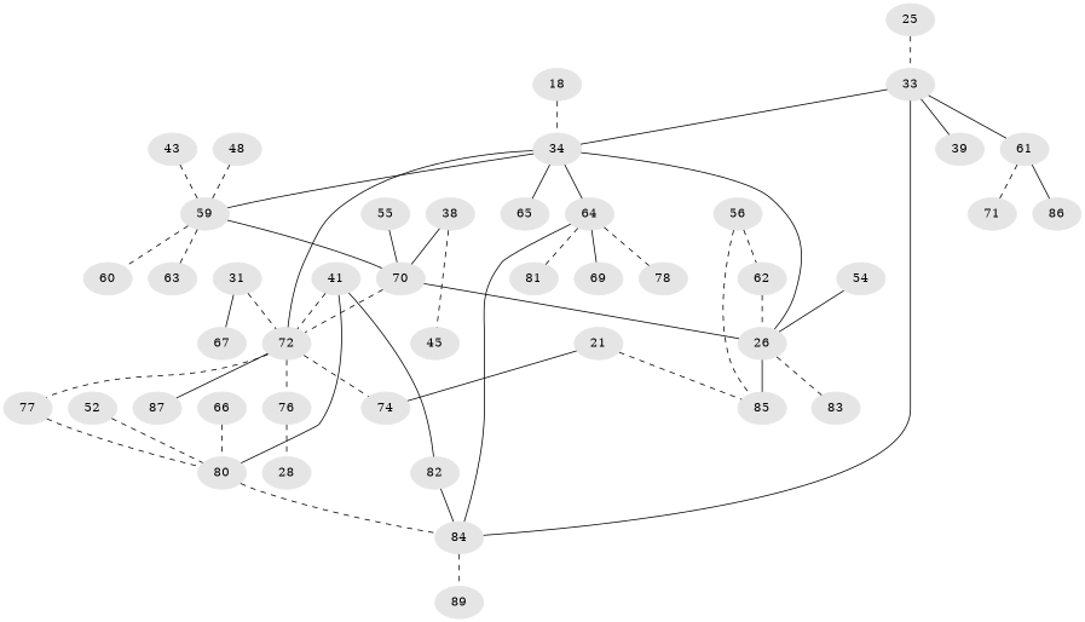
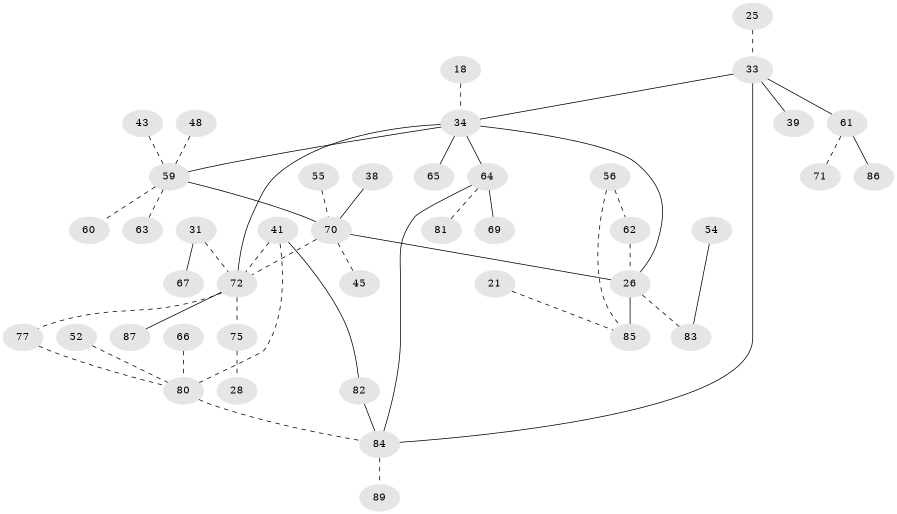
  graph {
    node [color=gray90 style=filled]
    edge [style=dashed]
    34 [super="+2+3+6"]
    72 [super="+30+40"]
    59 [super="+32+35+47"]
    64 [super="+36"]
    65
    n6 [label=26 super="+27+68"]
    18
    21
-   74
    85 [super="+8+50"]
    33 [super="+10"]
    39
    61 [super="+13+15"]
    84 [super="+57+79+58"]
    25
    31
    67
-   75 [label=76]
+   75
    77
    87
    71
    86
    89
    70 [super="+12"]
    60
    63
    69
-   78
    81
    83
    38
    45
    41 [super="+37"]
    80 [super="+73+49"]
    82
    43
    48
    52
    54
    55
    56 [super="+53"]
    62
    66
    n44 [label=28]
    34 -- 72 [style=solid weight=2]
    34 -- 59 [style=solid]
    34 -- 64 [style=solid]
    34 -- 65 [style=solid]
    34 -- n6 [style=solid]
-   72 -- 74
    72 -- 75
    72 -- 77
    72 -- 87 [style=solid]
    59 -- 70 [style=solid]
    59 -- 60
    59 -- 63
    64 -- 84 [style=solid]
    64 -- 69 [style=solid]
-   64 -- 78
    64 -- 81
    n6 -- 85 [style=solid weight=3]
    n6 -- 83
    18 -- 34
-   21 -- 74 [style=solid]
    21 -- 85
    33 -- 34 [style=solid weight=2]
    33 -- 39 [style=solid]
    33 -- 61 [style=solid]
    33 -- 84 [style=solid]
    61 -- 71
    61 -- 86 [style=solid]
    84 -- 89
    25 -- 33
    31 -- 72
    31 -- 67 [style=solid]
    75 -- n44
    77 -- 80
    70 -- 72
    70 -- n6 [style=solid]
    38 -- 70 [style=solid]
-   38 -- 45
+   70 -- 45
    41 -- 72 [weight=2]
-   41 -- 80 [style=solid]
+   41 -- 80
    41 -- 82 [style=solid]
    80 -- 84
    82 -- 84 [style=solid]
    43 -- 59
    48 -- 59
    52 -- 80
-   54 -- n6 [style=solid]
-   55 -- 70 [style=solid]
+   54 -- 83 [style=solid]
+   55 -- 70
    56 -- 85
    56 -- 62
    62 -- n6
    66 -- 80
  }
